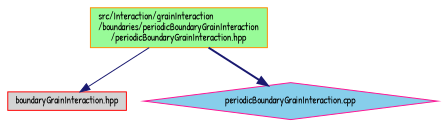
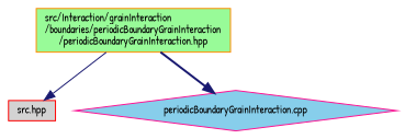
  digraph {
    fontname="Patrick Hand"
    node [fontname="Patrick Hand" fontsize=10 shape=box style=filled]
    edge [color=midnightblue fontname="Patrick Hand" fontsize=10 labelfontname=Helvetica labelfontsize=10]
    n1 [color=darkorange fillcolor=palegreen fontcolor=black height=0.2 label="src/Interaction/grainInteraction\l/boundaries/periodicBoundaryGrainInteraction\l/periodicBoundaryGrainInteraction.hpp" width=0.4]
-   n2 [color=red fillcolor=lightgrey height=0.2 label="boundaryGrainInteraction.hpp" width=0.4]
+   n2 [color=red fillcolor=lightgrey height=0.2 label="src.hpp" width=0.4]
    n3 [color=deeppink fillcolor=skyblue height=0.2 label="periodicBoundaryGrainInteraction.cpp" shape=diamond width=0.4]
    n1 -> n2 [style=solid]
    n1 -> n3 [style=bold]
  }
